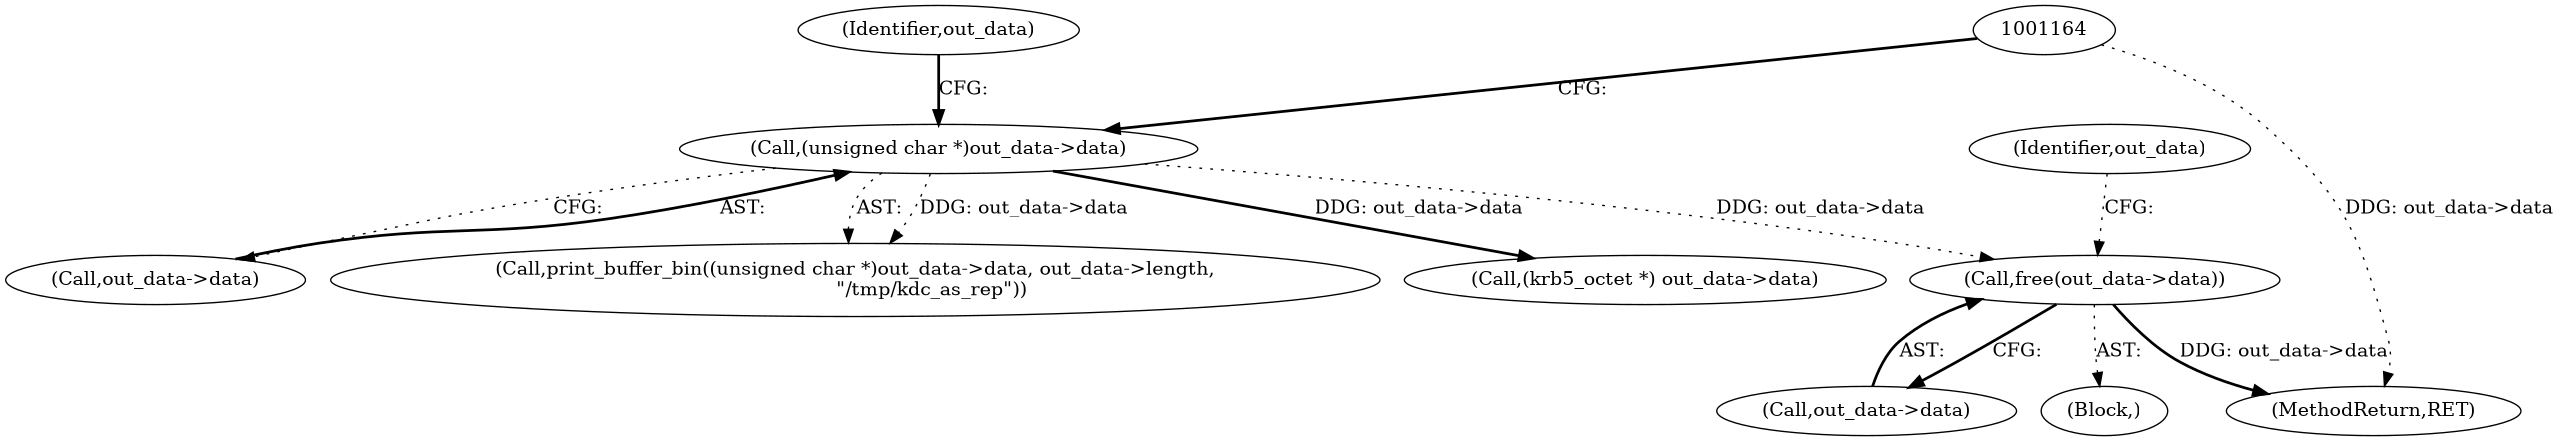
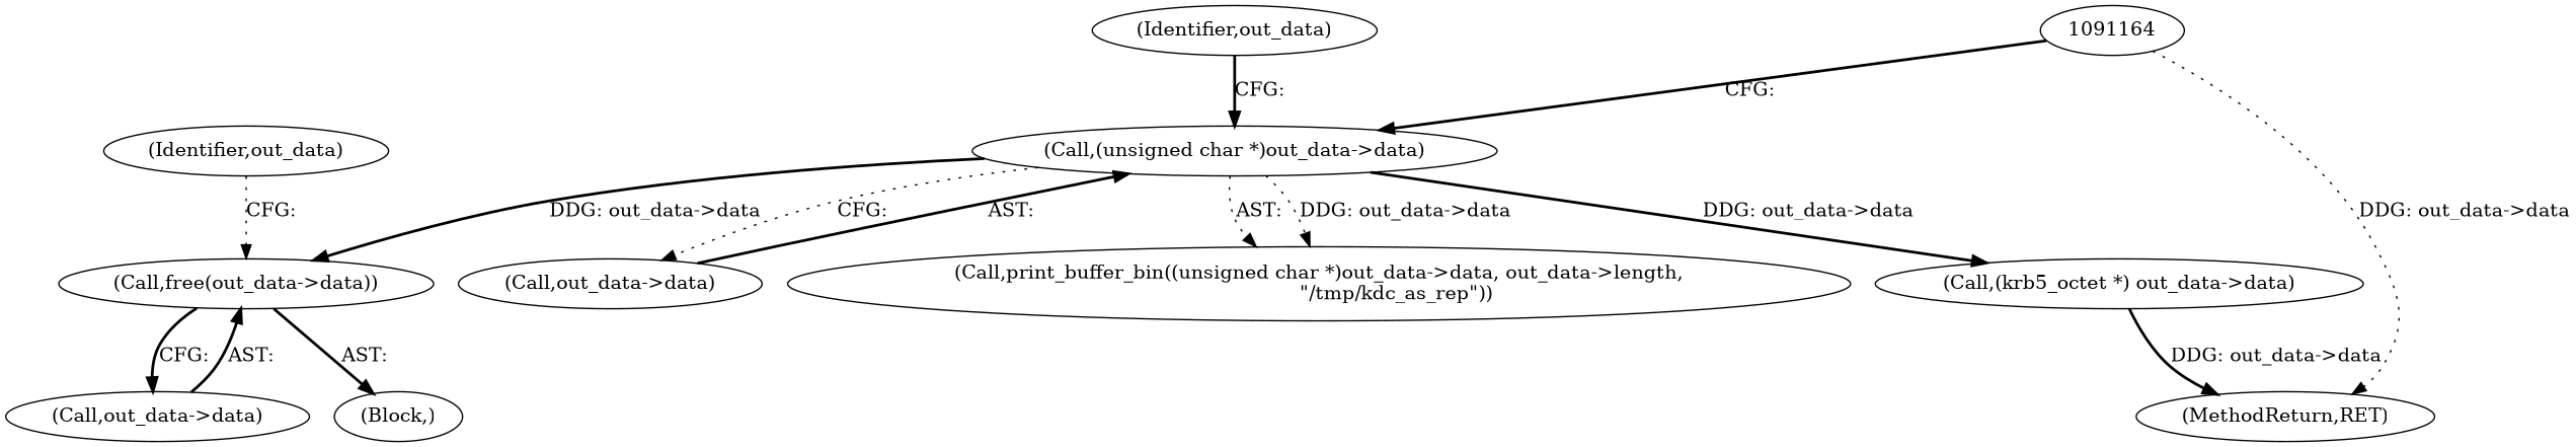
  digraph {
    edge [style=bold]
    n1 [label="(Call,free(out_data->data))"]
    n2 [label="(Call,out_data->data)"]
    n3 [label="(Block,)"]
    n4 [label="(MethodReturn,RET)"]
    n5 [label="(Call,(unsigned char *)out_data->data)"]
    n6 [label="(Call,out_data->data)"]
    n7 [label="(Call,print_buffer_bin((unsigned char *)out_data->data, out_data->length,\n                         \"/tmp/kdc_as_rep\"))"]
    n8 [label="(Call,(krb5_octet *) out_data->data)"]
    n9 [label="(Identifier,out_data)"]
    n10 [label="(Identifier,out_data)"]
-   1001164
+   1001164 [label=1091164]
    n1 -> n2 [label="CFG: "]
-   n1 -> n3 [label="AST: " style=dotted]
-   n1 -> n4 [label="DDG: out_data->data"]
+   n1 -> n3 [label="AST: "]
+   n8 -> n4 [label="DDG: out_data->data"]
    n2 -> n1 [label="AST: "]
-   n5 -> n1 [label="DDG: out_data->data" style=dotted]
+   n5 -> n1 [label="DDG: out_data->data"]
    n5 -> n6 [label="CFG: " style=dotted]
    n5 -> n7 [label="AST: " style=dotted]
    n5 -> n7 [label="DDG: out_data->data" style=dotted]
    n5 -> n8 [label="DDG: out_data->data"]
    n6 -> n5 [label="AST: "]
    n9 -> n5 [label="CFG: "]
    n10 -> n1 [label="CFG: " style=dotted]
    1001164 -> n4 [label="DDG: out_data->data" style=dotted]
    1001164 -> n5 [label="CFG: "]
  }
